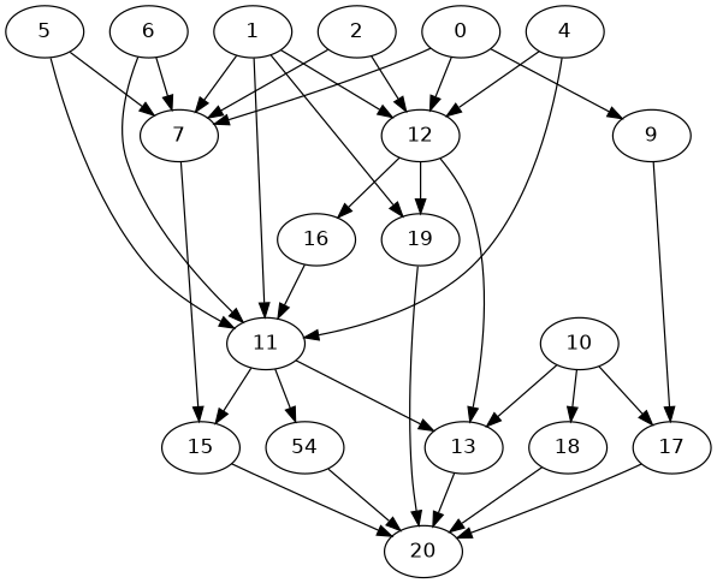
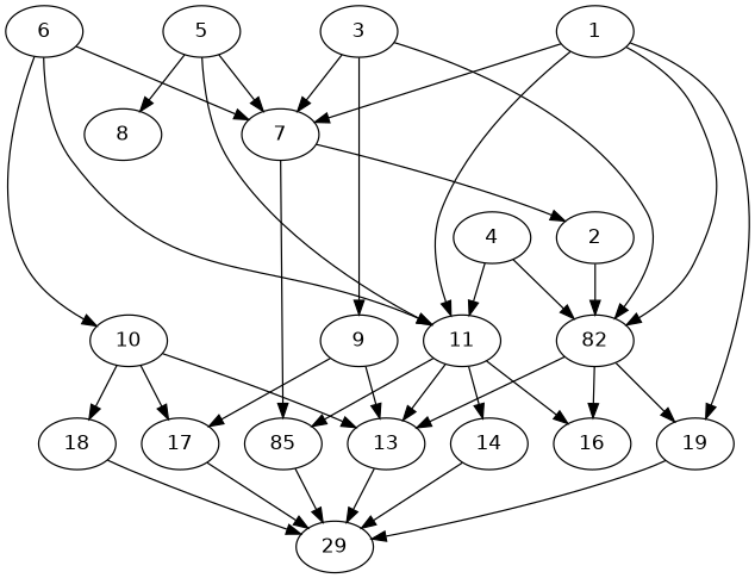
  digraph {
    fontname="DejaVu Sans"
    node [alpha=0.18 fontname="DejaVu Sans"]
    edge [fontname="DejaVu Sans"]
    1 [expect_size=39279616]
    7 [alpha=0.03 expect_size=16153600]
    11 [expect_size=19260416]
-   12 [alpha=0.04 expect_size=15526912]
+   12 [alpha=0.04 expect_size=15526912 label=82]
    19 [alpha=0.02 expect_size=15289344]
-   15 [alpha=0.03 expect_size=37957632]
+   15 [alpha=0.03 expect_size=37957632 label=85]
    13 [alpha=0.12 expect_size=49079296]
-   14 [alpha=0.16 expect_size=22843392 label=54]
+   14 [alpha=0.16 expect_size=22843392]
    16 [alpha=0.09 expect_size=17230848]
-   20 [alpha=0.00 expect_size=18152448]
+   20 [alpha=0.00 expect_size=18152448 label=29]
    2 [alpha=0.14 expect_size=31310848]
-   3 [alpha=0.09 expect_size=42777600 label=0]
+   3 [alpha=0.09 expect_size=42777600]
    9 [alpha=0.01 expect_size=43252736]
    17 [expect_size=6483968]
    4 [alpha=0.06 expect_size=9820160]
    5 [alpha=0.11 expect_size=48555008]
+   8 [alpha=0.01 expect_size=49242112]
    6 [alpha=0.15 expect_size=17893376]
    10 [alpha=0.15 expect_size=23884800]
    18 [alpha=0.14 expect_size=12982272]
    1 -> 7
    1 -> 11
    1 -> 12
    1 -> 19
    7 -> 15
    11 -> 15
    11 -> 13
    11 -> 14
-   16 -> 11
+   11 -> 16
    12 -> 19
    12 -> 13
    12 -> 16
    19 -> 20
    15 -> 20
    13 -> 20
    14 -> 20
-   2 -> 7
+   7 -> 2
    2 -> 12
    3 -> 7
    3 -> 12
    3 -> 9
+   9 -> 13
    9 -> 17
    17 -> 20
    4 -> 11
    4 -> 12
    5 -> 7
    5 -> 11
+   5 -> 8
    6 -> 7
    6 -> 11
+   6 -> 10
    10 -> 13
    10 -> 17
    10 -> 18
    18 -> 20
  }
